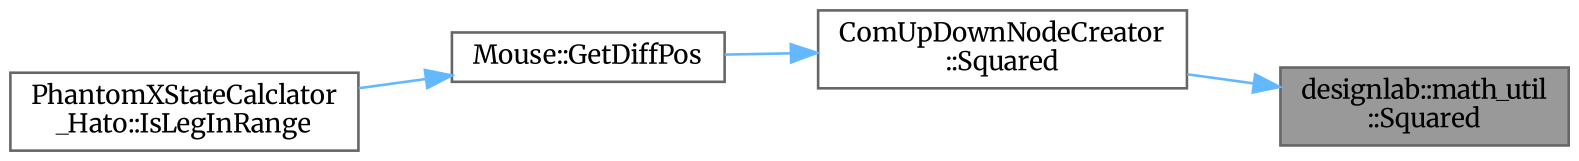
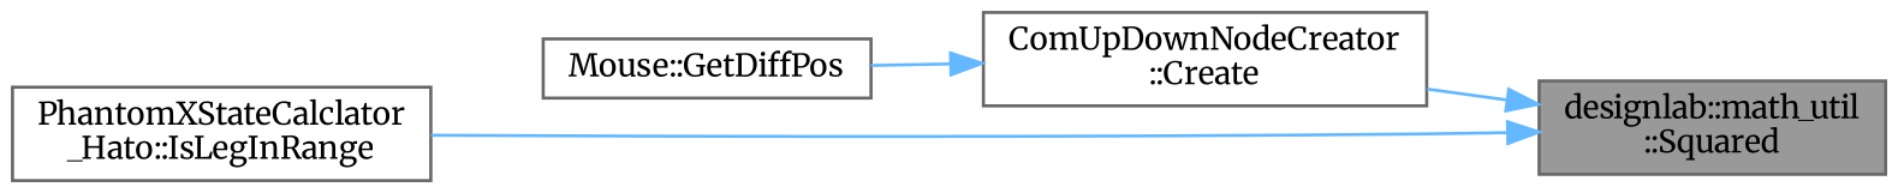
  digraph {
    fontname=Merriweather
    rankdir=RL
    node [color=grey40 fillcolor=white fontname=Merriweather fontsize=10 shape=box style=filled]
    edge [color=steelblue1 dir=back fontname=Merriweather fontsize=10 labelfontname=Helvetica labelfontsize=10 style=solid]
    n1 [color=gray40 fillcolor=grey60 fontcolor=black height=0.2 label="designlab::math_util\l::Squared" width=0.4]
-   n2 [height=0.2 label="ComUpDownNodeCreator\l::Squared" width=0.4]
+   n2 [height=0.2 label="ComUpDownNodeCreator\l::Create" width=0.4]
    n3 [height=0.2 label="PhantomXStateCalclator\l_Hato::IsLegInRange" width=0.4]
    n4 [height=0.2 label="Mouse::GetDiffPos" width=0.4]
    n1 -> n2
-   n4 -> n3
+   n1 -> n3
    n2 -> n4
  }
